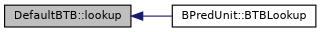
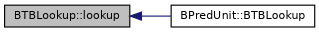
  digraph {
    rankdir=LR
    node [color=black fontname=Helvetica fontsize=10 shape=record style=filled]
-   n1 [fillcolor=grey75 fontcolor=black height=0.2 label="DefaultBTB::lookup" width=0.4]
+   n1 [fillcolor=grey75 fontcolor=black height=0.2 label="BTBLookup::lookup" width=0.4]
    n2 [fillcolor=white height=0.2 label="BPredUnit::BTBLookup" width=0.4]
    n1 -> n2 [color=midnightblue dir=back fontname=Helvetica fontsize=10 labelfontname=Helvetica labelfontsize=10 style=solid]
  }
